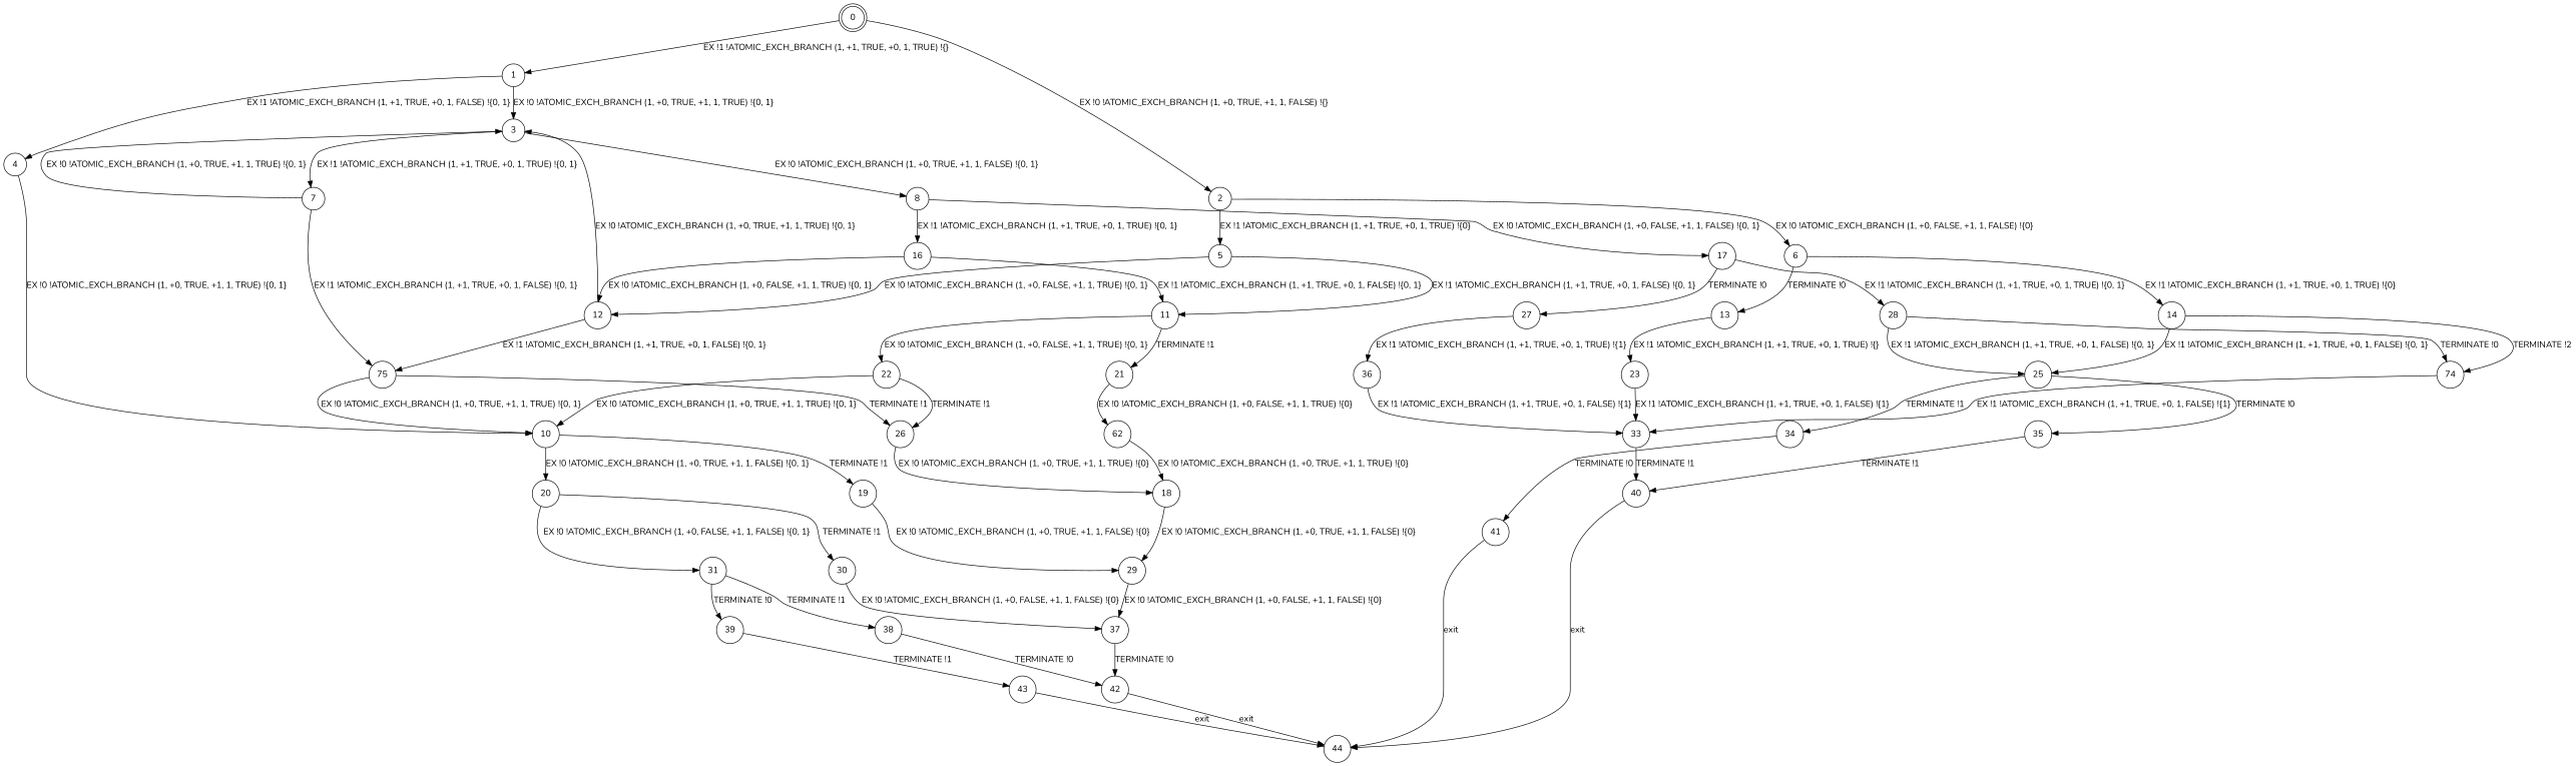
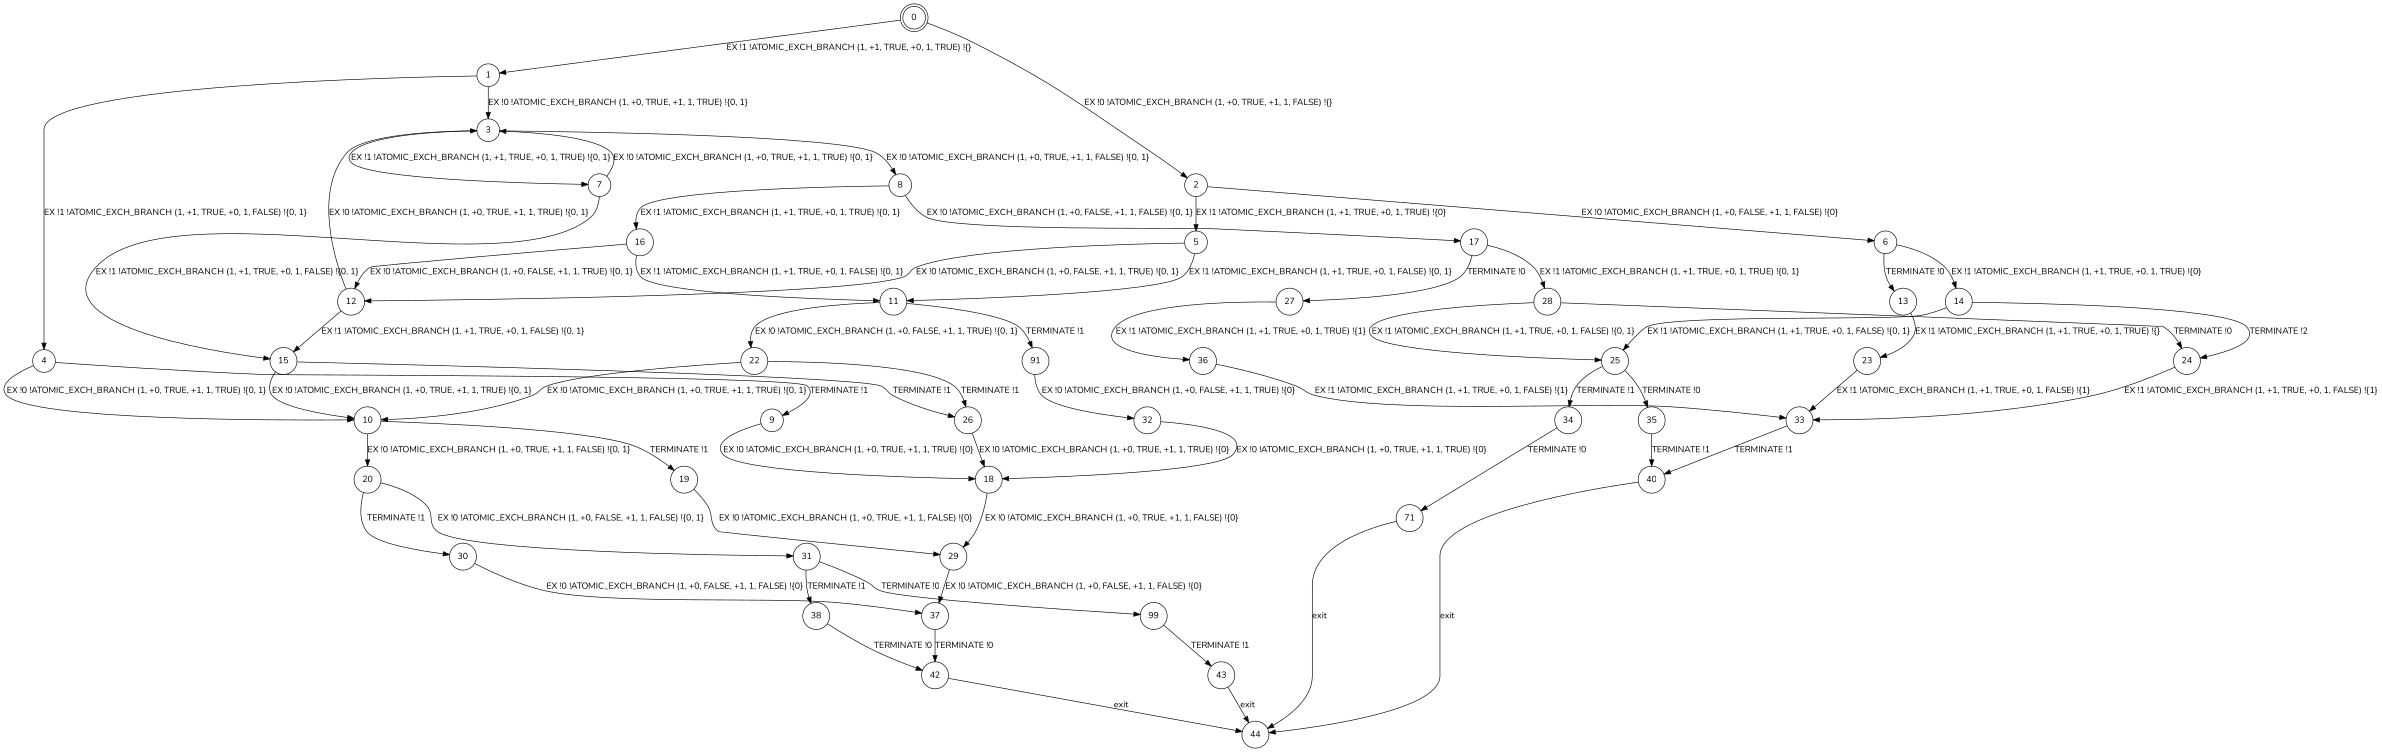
  digraph {
    fontname=Nunito
    node [fontname=Nunito shape=circle]
    edge [fontname=Nunito]
    0 [peripheries=2]
    1
    2
    3
    4
    5
    6
    7
    8
+   9
    10
    11
    12
    13
    14
-   15 [label=75]
+   15
    16
    17
    18
    19
    20
-   21
+   21 [label=91]
    22
    23
-   24 [label=74]
+   24
    25
    26
    27
    28
    29
    30
    31
-   32 [label=62]
+   32
    33
    34
    35
    36
    37
    38
-   39
+   39 [label=99]
    40
-   41
+   41 [label=71]
    42
    43
    44
    0 -> 1 [label="EX !1 !ATOMIC_EXCH_BRANCH (1, +1, TRUE, +0, 1, TRUE) !{}"]
    0 -> 2 [label="EX !0 !ATOMIC_EXCH_BRANCH (1, +0, TRUE, +1, 1, FALSE) !{}"]
    1 -> 3 [label="EX !0 !ATOMIC_EXCH_BRANCH (1, +0, TRUE, +1, 1, TRUE) !{0, 1}"]
    1 -> 4 [label="EX !1 !ATOMIC_EXCH_BRANCH (1, +1, TRUE, +0, 1, FALSE) !{0, 1}"]
    2 -> 5 [label="EX !1 !ATOMIC_EXCH_BRANCH (1, +1, TRUE, +0, 1, TRUE) !{0}"]
    2 -> 6 [label="EX !0 !ATOMIC_EXCH_BRANCH (1, +0, FALSE, +1, 1, FALSE) !{0}"]
    3 -> 7 [label="EX !1 !ATOMIC_EXCH_BRANCH (1, +1, TRUE, +0, 1, TRUE) !{0, 1}"]
    3 -> 8 [label="EX !0 !ATOMIC_EXCH_BRANCH (1, +0, TRUE, +1, 1, FALSE) !{0, 1}"]
+   4 -> 9 [label="TERMINATE !1"]
    4 -> 10 [label="EX !0 !ATOMIC_EXCH_BRANCH (1, +0, TRUE, +1, 1, TRUE) !{0, 1}"]
    5 -> 11 [label="EX !1 !ATOMIC_EXCH_BRANCH (1, +1, TRUE, +0, 1, FALSE) !{0, 1}"]
    5 -> 12 [label="EX !0 !ATOMIC_EXCH_BRANCH (1, +0, FALSE, +1, 1, TRUE) !{0, 1}"]
    6 -> 13 [label="TERMINATE !0"]
    6 -> 14 [label="EX !1 !ATOMIC_EXCH_BRANCH (1, +1, TRUE, +0, 1, TRUE) !{0}"]
    7 -> 3 [label="EX !0 !ATOMIC_EXCH_BRANCH (1, +0, TRUE, +1, 1, TRUE) !{0, 1}"]
    7 -> 15 [label="EX !1 !ATOMIC_EXCH_BRANCH (1, +1, TRUE, +0, 1, FALSE) !{0, 1}"]
    8 -> 16 [label="EX !1 !ATOMIC_EXCH_BRANCH (1, +1, TRUE, +0, 1, TRUE) !{0, 1}"]
    8 -> 17 [label="EX !0 !ATOMIC_EXCH_BRANCH (1, +0, FALSE, +1, 1, FALSE) !{0, 1}"]
+   9 -> 18 [label="EX !0 !ATOMIC_EXCH_BRANCH (1, +0, TRUE, +1, 1, TRUE) !{0}"]
    10 -> 19 [label="TERMINATE !1"]
    10 -> 20 [label="EX !0 !ATOMIC_EXCH_BRANCH (1, +0, TRUE, +1, 1, FALSE) !{0, 1}"]
    11 -> 21 [label="TERMINATE !1"]
    11 -> 22 [label="EX !0 !ATOMIC_EXCH_BRANCH (1, +0, FALSE, +1, 1, TRUE) !{0, 1}"]
    12 -> 3 [label="EX !0 !ATOMIC_EXCH_BRANCH (1, +0, TRUE, +1, 1, TRUE) !{0, 1}"]
    12 -> 15 [label="EX !1 !ATOMIC_EXCH_BRANCH (1, +1, TRUE, +0, 1, FALSE) !{0, 1}"]
    13 -> 23 [label="EX !1 !ATOMIC_EXCH_BRANCH (1, +1, TRUE, +0, 1, TRUE) !{}"]
    14 -> 24 [label="TERMINATE !2"]
    14 -> 25 [label="EX !1 !ATOMIC_EXCH_BRANCH (1, +1, TRUE, +0, 1, FALSE) !{0, 1}"]
    15 -> 10 [label="EX !0 !ATOMIC_EXCH_BRANCH (1, +0, TRUE, +1, 1, TRUE) !{0, 1}"]
    15 -> 26 [label="TERMINATE !1"]
    16 -> 11 [label="EX !1 !ATOMIC_EXCH_BRANCH (1, +1, TRUE, +0, 1, FALSE) !{0, 1}"]
    16 -> 12 [label="EX !0 !ATOMIC_EXCH_BRANCH (1, +0, FALSE, +1, 1, TRUE) !{0, 1}"]
    17 -> 27 [label="TERMINATE !0"]
    17 -> 28 [label="EX !1 !ATOMIC_EXCH_BRANCH (1, +1, TRUE, +0, 1, TRUE) !{0, 1}"]
    18 -> 29 [label="EX !0 !ATOMIC_EXCH_BRANCH (1, +0, TRUE, +1, 1, FALSE) !{0}"]
    19 -> 29 [label="EX !0 !ATOMIC_EXCH_BRANCH (1, +0, TRUE, +1, 1, FALSE) !{0}"]
    20 -> 30 [label="TERMINATE !1"]
    20 -> 31 [label="EX !0 !ATOMIC_EXCH_BRANCH (1, +0, FALSE, +1, 1, FALSE) !{0, 1}"]
    21 -> 32 [label="EX !0 !ATOMIC_EXCH_BRANCH (1, +0, FALSE, +1, 1, TRUE) !{0}"]
    22 -> 10 [label="EX !0 !ATOMIC_EXCH_BRANCH (1, +0, TRUE, +1, 1, TRUE) !{0, 1}"]
    22 -> 26 [label="TERMINATE !1"]
    23 -> 33 [label="EX !1 !ATOMIC_EXCH_BRANCH (1, +1, TRUE, +0, 1, FALSE) !{1}"]
    24 -> 33 [label="EX !1 !ATOMIC_EXCH_BRANCH (1, +1, TRUE, +0, 1, FALSE) !{1}"]
    25 -> 34 [label="TERMINATE !1"]
    25 -> 35 [label="TERMINATE !0"]
    26 -> 18 [label="EX !0 !ATOMIC_EXCH_BRANCH (1, +0, TRUE, +1, 1, TRUE) !{0}"]
    27 -> 36 [label="EX !1 !ATOMIC_EXCH_BRANCH (1, +1, TRUE, +0, 1, TRUE) !{1}"]
    28 -> 24 [label="TERMINATE !0"]
    28 -> 25 [label="EX !1 !ATOMIC_EXCH_BRANCH (1, +1, TRUE, +0, 1, FALSE) !{0, 1}"]
    29 -> 37 [label="EX !0 !ATOMIC_EXCH_BRANCH (1, +0, FALSE, +1, 1, FALSE) !{0}"]
    30 -> 37 [label="EX !0 !ATOMIC_EXCH_BRANCH (1, +0, FALSE, +1, 1, FALSE) !{0}"]
    31 -> 38 [label="TERMINATE !1"]
    31 -> 39 [label="TERMINATE !0"]
    32 -> 18 [label="EX !0 !ATOMIC_EXCH_BRANCH (1, +0, TRUE, +1, 1, TRUE) !{0}"]
    33 -> 40 [label="TERMINATE !1"]
    34 -> 41 [label="TERMINATE !0"]
    35 -> 40 [label="TERMINATE !1"]
    36 -> 33 [label="EX !1 !ATOMIC_EXCH_BRANCH (1, +1, TRUE, +0, 1, FALSE) !{1}"]
    37 -> 42 [label="TERMINATE !0"]
    38 -> 42 [label="TERMINATE !0"]
    39 -> 43 [label="TERMINATE !1"]
    40 -> 44 [label=exit]
    41 -> 44 [label=exit]
    42 -> 44 [label=exit]
    43 -> 44 [label=exit]
  }
